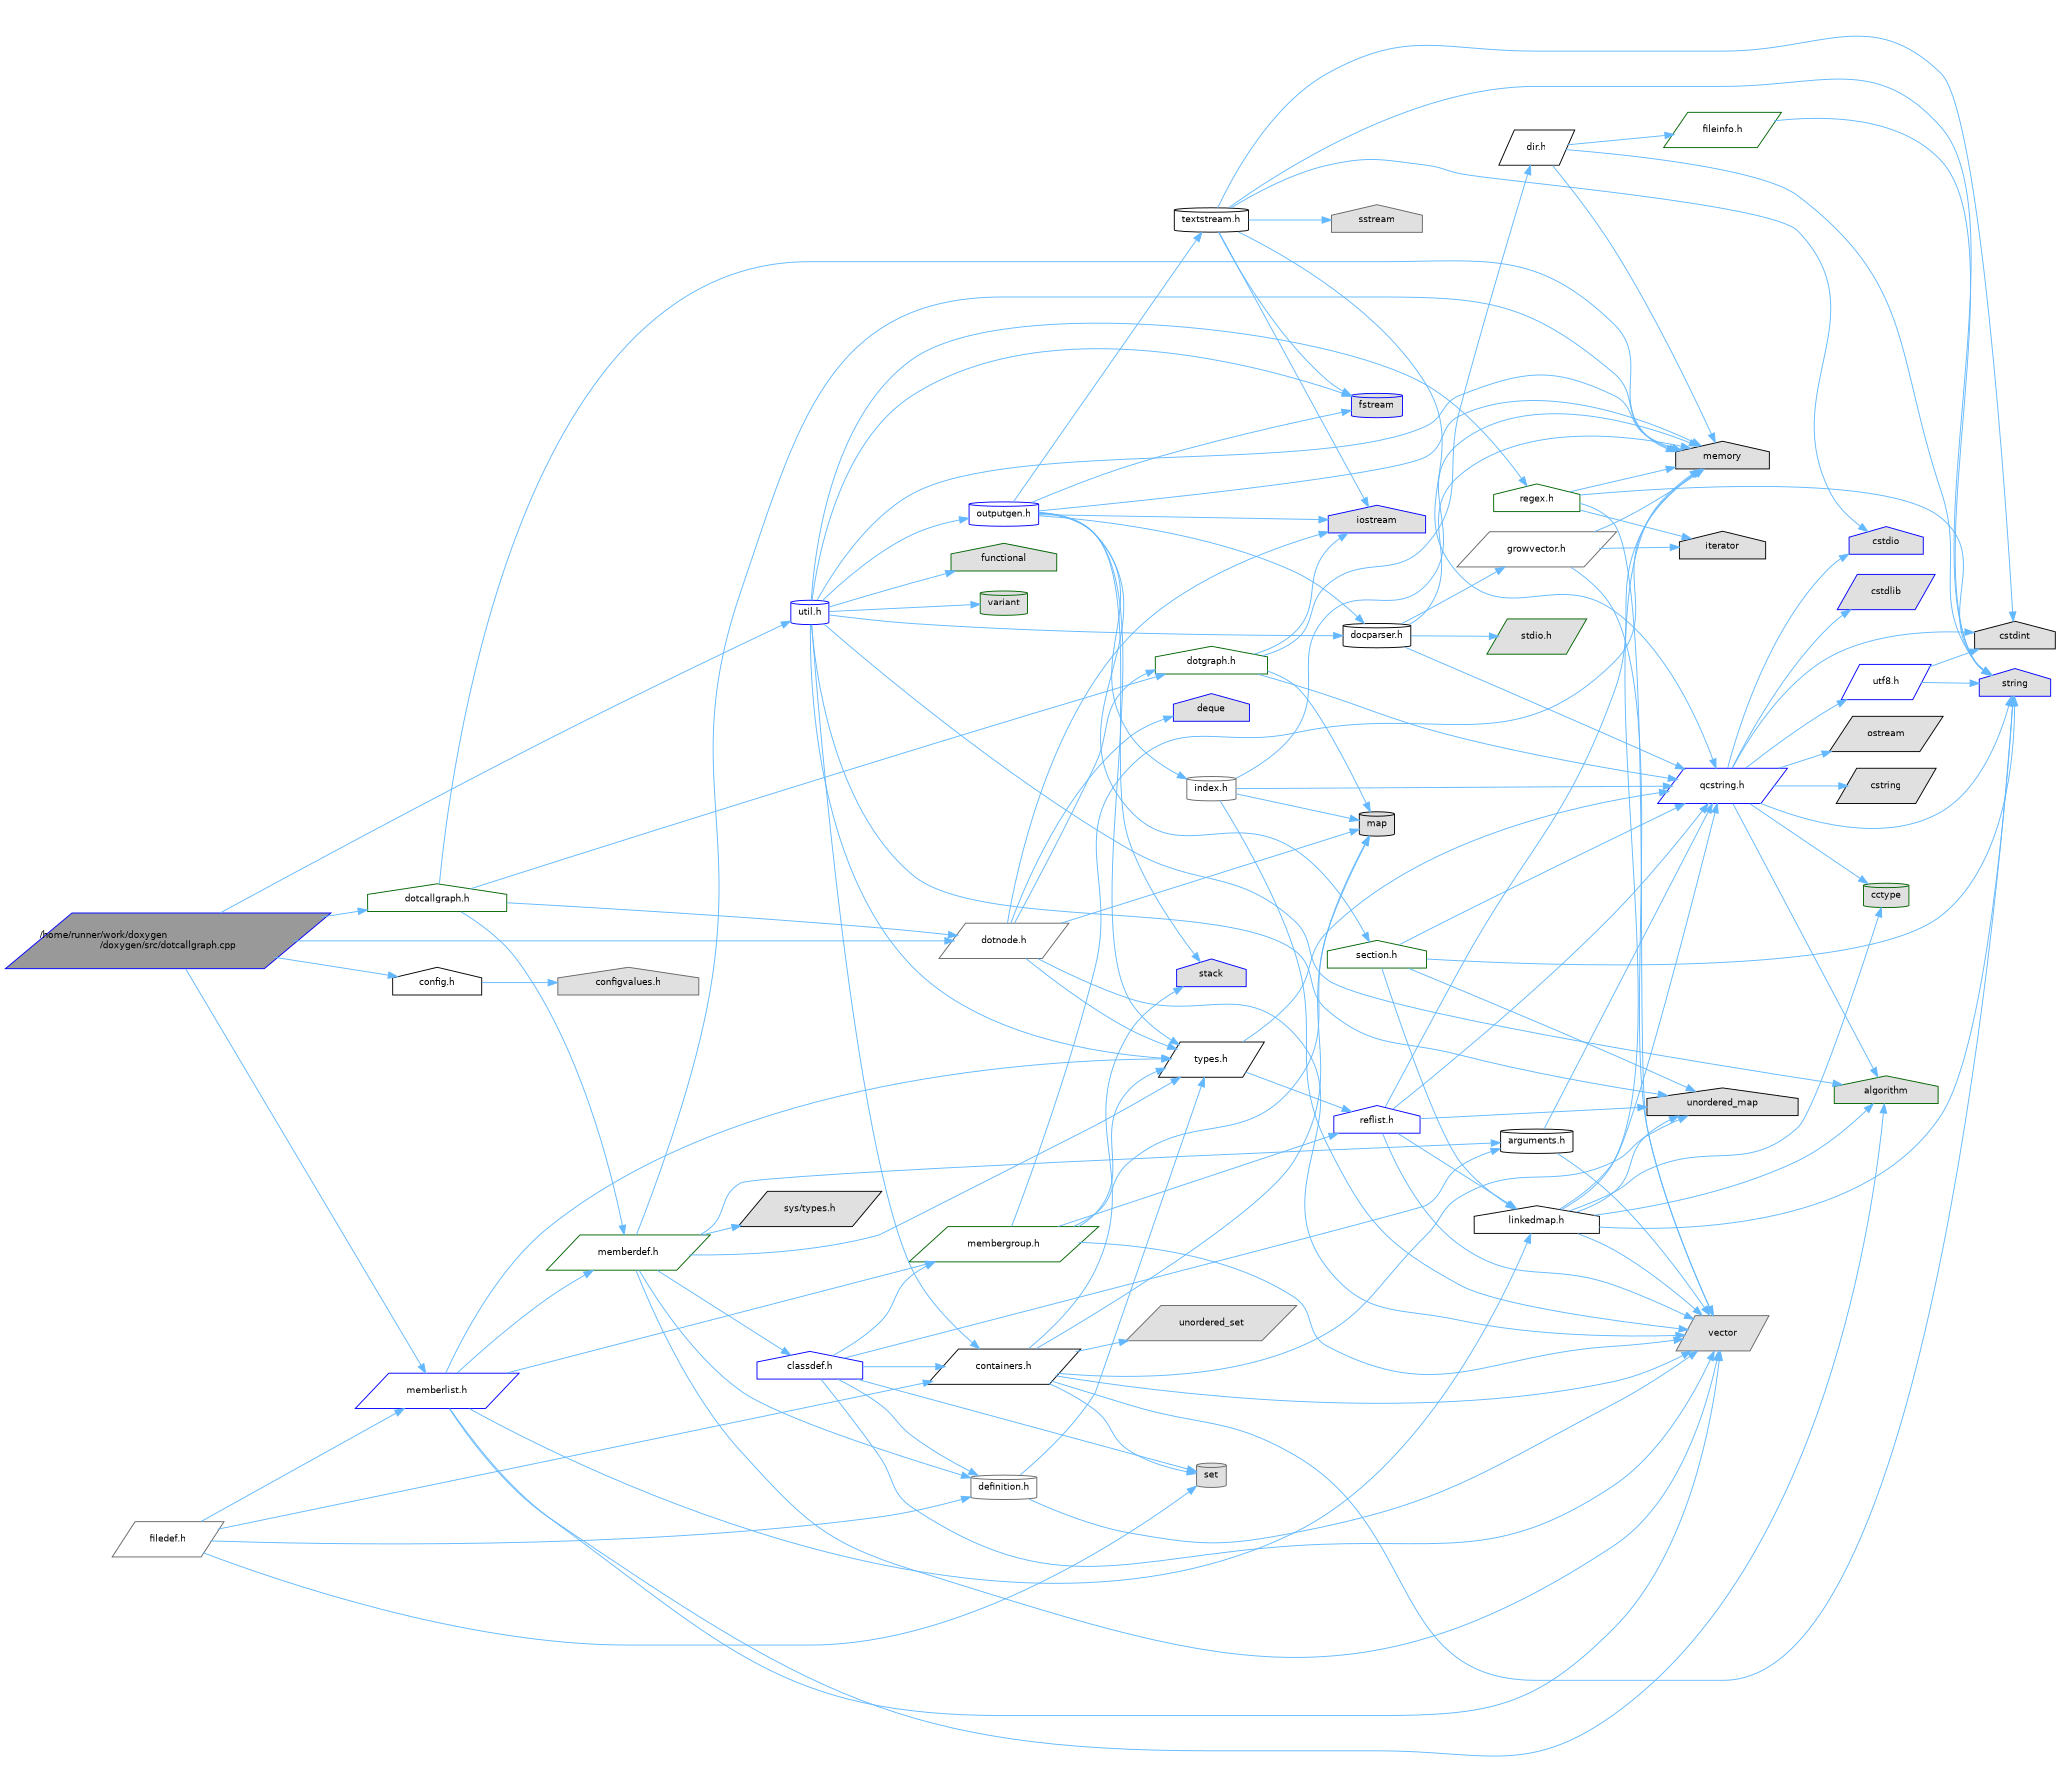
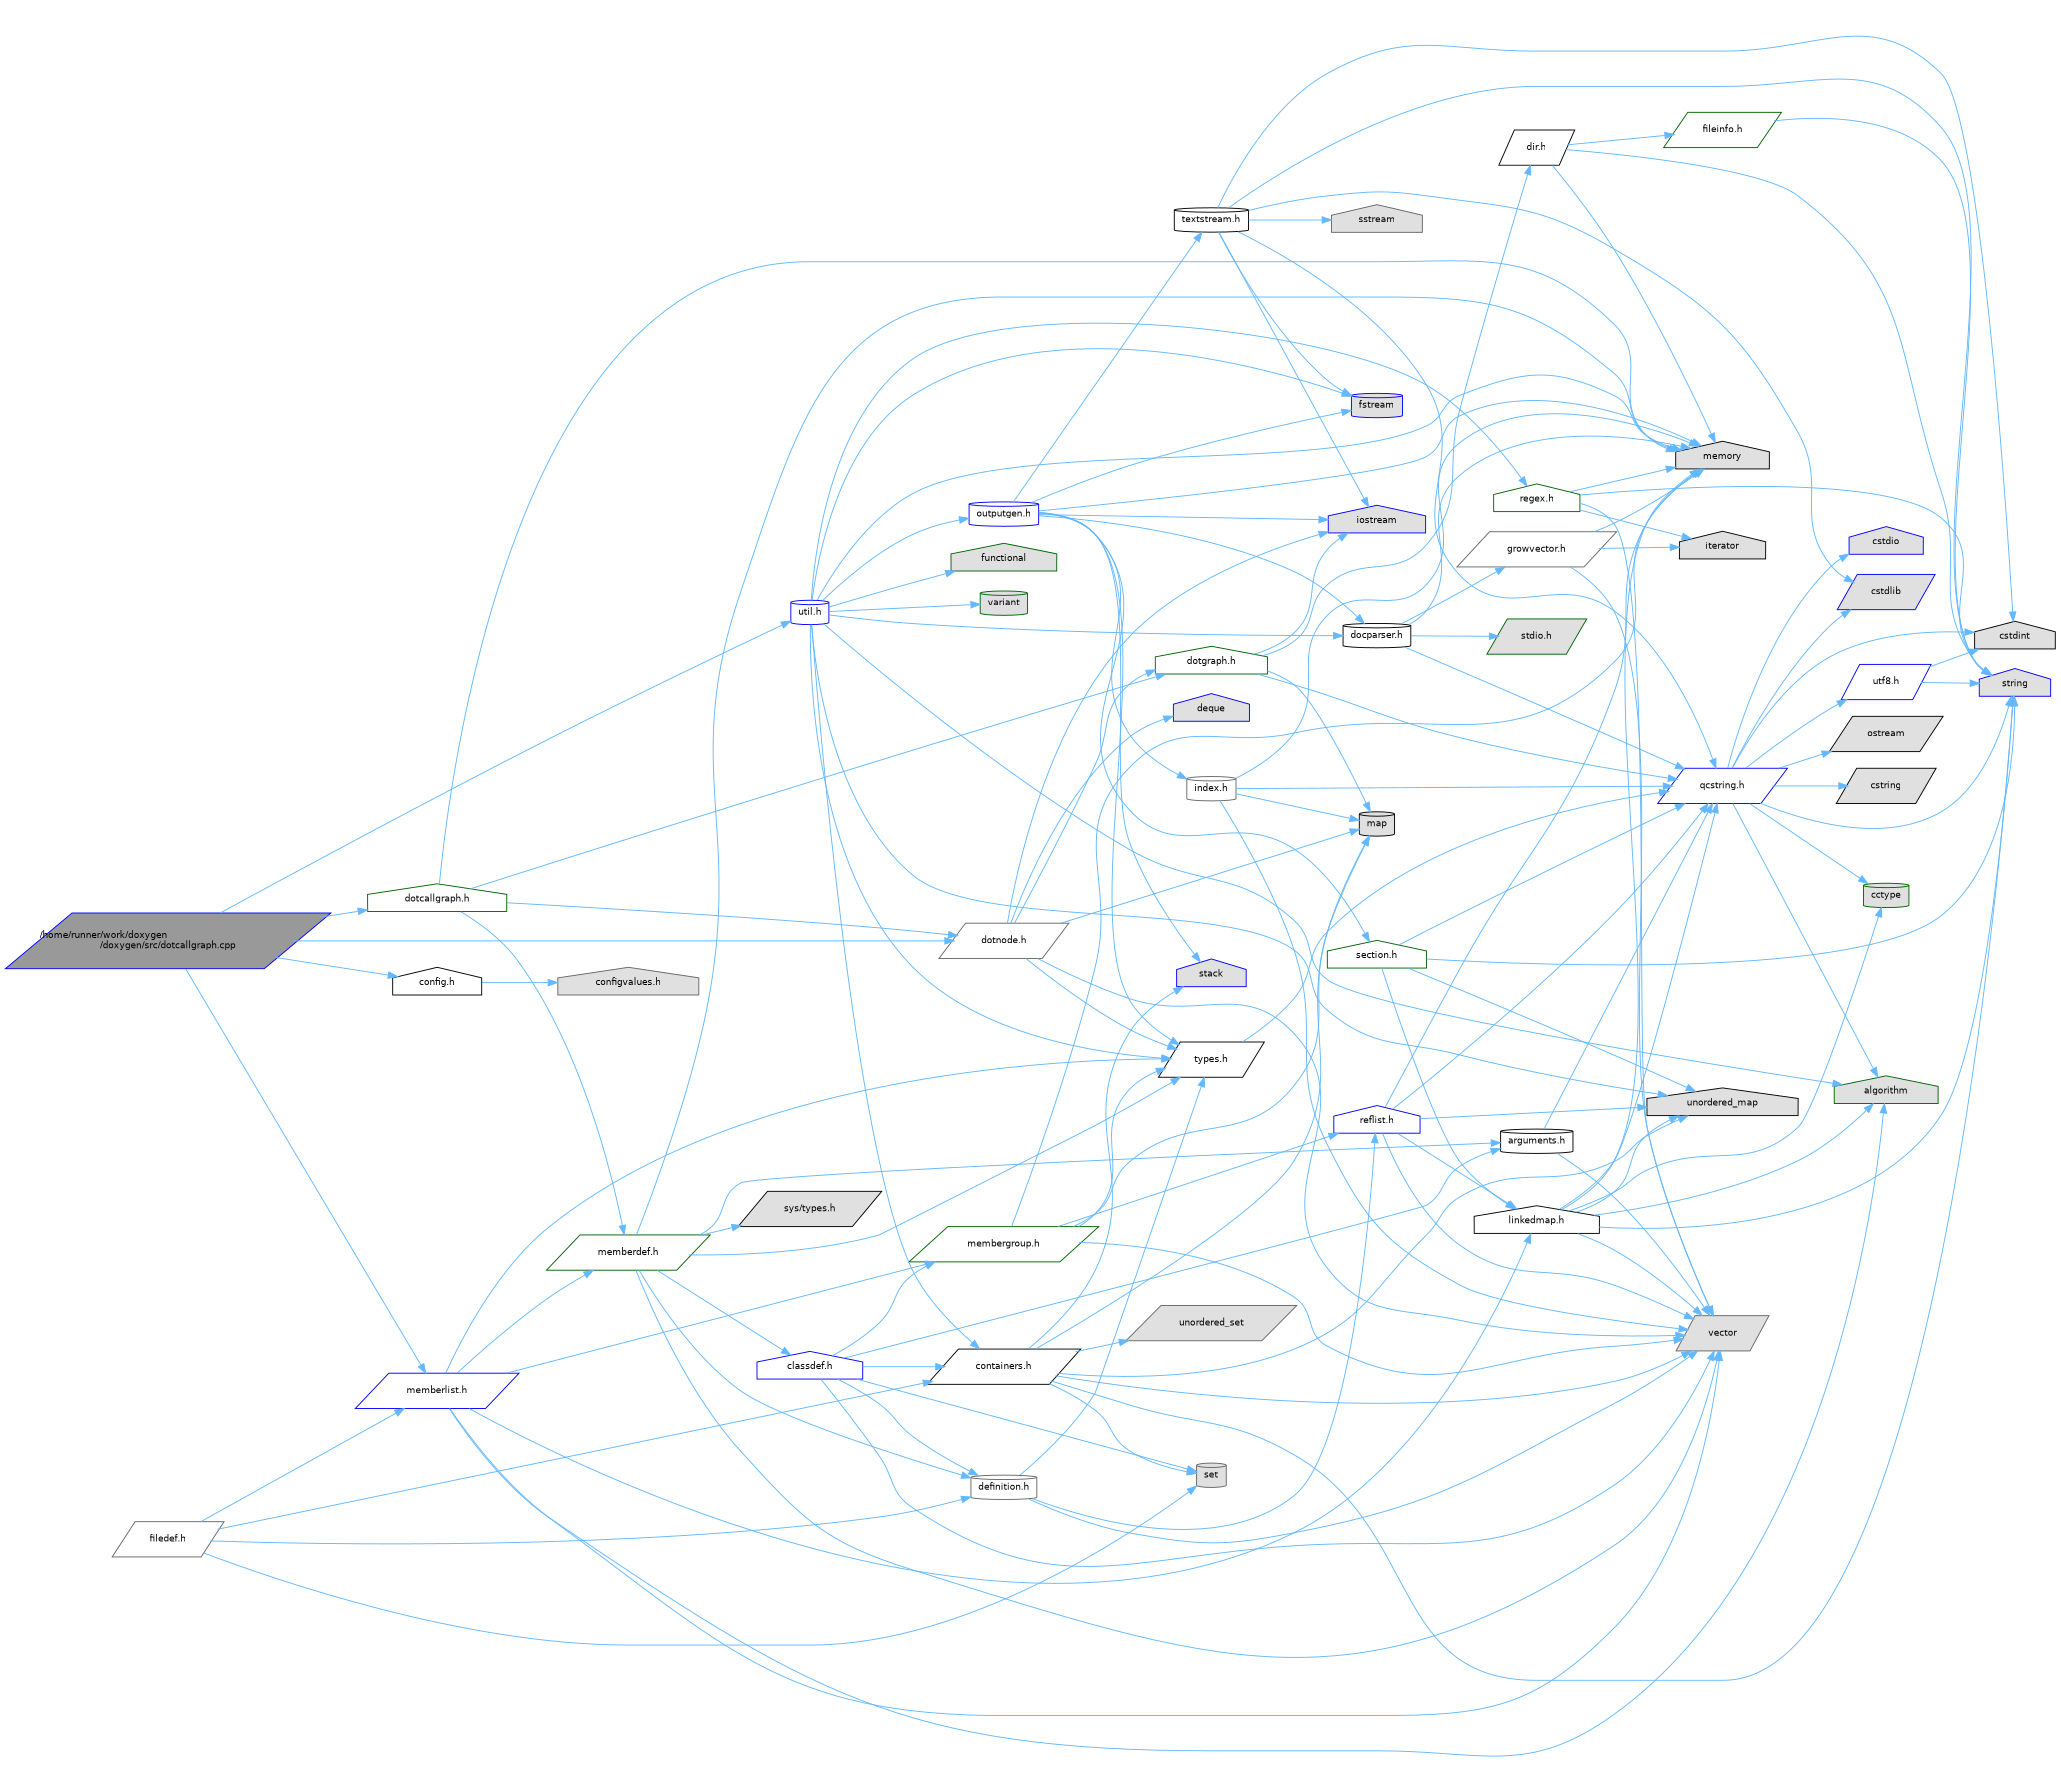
  digraph {
    rankdir=LR
    node [color=black fillcolor=white fontname=Helvetica fontsize=10 shape=house style=filled]
    edge [color=steelblue1 fontname=Helvetica fontsize=10 labelfontname=Helvetica labelfontsize=10 style=solid]
    n1 [color=blue fillcolor=grey60 fontcolor=black height=0.2 label="/home/runner/work/doxygen\l/doxygen/src/dotcallgraph.cpp" shape=parallelogram width=0.4]
    n2 [color=darkgreen height=0.2 label="dotcallgraph.h" width=0.4]
    n3 [color=gray40 height=0.2 label="dotnode.h" shape=parallelogram width=0.4]
    n4 [color=blue height=0.2 label="memberlist.h" shape=parallelogram width=0.4]
    n5 [height=0.2 label="config.h" width=0.4]
    n6 [color=blue height=0.2 label="util.h" shape=cylinder width=0.4]
    n7 [fillcolor="#E0E0E0" height=0.2 label=memory width=0.4]
    n8 [color=darkgreen height=0.2 label="dotgraph.h" width=0.4]
    n9 [color=darkgreen height=0.2 label="memberdef.h" shape=parallelogram width=0.4]
    n10 [color=gray40 fillcolor="#E0E0E0" height=0.2 label=vector shape=parallelogram width=0.4]
    n11 [fillcolor="#E0E0E0" height=0.2 label=map shape=cylinder width=0.4]
    n12 [color=blue fillcolor="#E0E0E0" height=0.2 label=deque width=0.4]
    n13 [color=blue fillcolor="#E0E0E0" height=0.2 label=iostream width=0.4]
    n14 [height=0.2 label="types.h" shape=parallelogram width=0.4]
    n15 [color=darkgreen fillcolor="#E0E0E0" height=0.2 label=algorithm width=0.4]
    n16 [height=0.2 label="linkedmap.h" width=0.4]
    n17 [color=darkgreen height=0.2 label="membergroup.h" shape=parallelogram width=0.4]
    n18 [color=gray40 fillcolor="#E0E0E0" height=0.2 label="configvalues.h" width=0.4]
    n19 [fillcolor="#E0E0E0" height=0.2 label=unordered_map width=0.4]
    n20 [height=0.2 label="containers.h" shape=parallelogram width=0.4]
    n21 [color=darkgreen fillcolor="#E0E0E0" height=0.2 label=functional width=0.4]
    n22 [color=blue fillcolor="#E0E0E0" height=0.2 label=fstream shape=cylinder width=0.4]
    n23 [color=darkgreen fillcolor="#E0E0E0" height=0.2 label=variant shape=cylinder width=0.4]
    n24 [height=0.2 label="docparser.h" shape=cylinder width=0.4]
    n25 [color=blue height=0.2 label="outputgen.h" shape=cylinder width=0.4]
    n26 [color=darkgreen height=0.2 label="regex.h" width=0.4]
    n27 [color=blue height=0.2 label="qcstring.h" shape=parallelogram width=0.4]
    n28 [height=0.2 label="dir.h" shape=parallelogram width=0.4]
    n29 [fillcolor="#E0E0E0" height=0.2 label="sys/types.h" shape=parallelogram width=0.4]
    n30 [color=gray40 height=0.2 label="definition.h" shape=cylinder width=0.4]
    n31 [height=0.2 label="arguments.h" shape=cylinder width=0.4]
    n32 [color=blue height=0.2 label="classdef.h" width=0.4]
    n33 [color=blue fillcolor="#E0E0E0" height=0.2 label=string width=0.4]
    n34 [color=darkgreen fillcolor="#E0E0E0" height=0.2 label=cctype shape=cylinder width=0.4]
    n35 [fillcolor="#E0E0E0" height=0.2 label=cstring shape=parallelogram width=0.4]
    n36 [color=blue fillcolor="#E0E0E0" height=0.2 label=cstdio width=0.4]
    n37 [color=blue fillcolor="#E0E0E0" height=0.2 label=cstdlib shape=parallelogram width=0.4]
    n38 [fillcolor="#E0E0E0" height=0.2 label=cstdint width=0.4]
    n39 [fillcolor="#E0E0E0" height=0.2 label=ostream shape=parallelogram width=0.4]
    n40 [color=blue height=0.2 label="utf8.h" shape=parallelogram width=0.4]
    n41 [color=darkgreen height=0.2 label="fileinfo.h" shape=parallelogram width=0.4]
    n42 [color=blue height=0.2 label="reflist.h" width=0.4]
    n43 [color=gray40 fillcolor="#E0E0E0" height=0.2 label=set shape=cylinder width=0.4]
    n44 [color=gray40 fillcolor="#E0E0E0" height=0.2 label=unordered_set shape=parallelogram width=0.4]
    n45 [color=blue fillcolor="#E0E0E0" height=0.2 label=stack width=0.4]
    n46 [color=darkgreen fillcolor="#E0E0E0" height=0.2 label="stdio.h" shape=parallelogram width=0.4]
    n47 [color=gray40 height=0.2 label="growvector.h" shape=parallelogram width=0.4]
    n48 [color=gray40 height=0.2 label="index.h" shape=cylinder width=0.4]
    n49 [color=darkgreen height=0.2 label="section.h" width=0.4]
    n50 [height=0.2 label="textstream.h" shape=cylinder width=0.4]
    n51 [fillcolor="#E0E0E0" height=0.2 label=iterator width=0.4]
    n52 [color=gray40 fillcolor="#E0E0E0" height=0.2 label=sstream width=0.4]
    n53 [color=gray40 height=0.2 label="filedef.h" shape=parallelogram width=0.4]
    n1 -> n2
    n1 -> n3
    n1 -> n4
    n1 -> n5
    n1 -> n6
    n2 -> n3
    n2 -> n7
    n2 -> n8
    n2 -> n9
    n3 -> n8
    n3 -> n10
    n3 -> n11
    n3 -> n12
    n3 -> n13
    n3 -> n14
    n4 -> n9
    n4 -> n10
    n4 -> n14
    n4 -> n15
    n4 -> n16
    n4 -> n17
    n5 -> n18
    n6 -> n7
    n6 -> n14
    n6 -> n15
    n6 -> n19
    n6 -> n20
    n6 -> n21
    n6 -> n22
    n6 -> n23
    n6 -> n24
    n6 -> n25
    n6 -> n26
    n8 -> n11
    n8 -> n13
    n8 -> n27
    n8 -> n28
    n9 -> n7
    n9 -> n10
    n9 -> n14
    n9 -> n29
    n9 -> n30
    n9 -> n31
    n9 -> n32
    n14 -> n27
    n16 -> n7
    n16 -> n10
    n16 -> n15
    n16 -> n19
    n16 -> n27
    n16 -> n33
    n16 -> n34
    n17 -> n7
    n17 -> n10
    n17 -> n11
    n17 -> n14
    n17 -> n42
    n20 -> n10
    n20 -> n11
    n20 -> n19
    n20 -> n33
    n20 -> n43
    n20 -> n44
    n20 -> n45
    n24 -> n7
    n24 -> n27
    n24 -> n46
    n24 -> n47
    n25 -> n7
    n25 -> n13
    n25 -> n14
    n25 -> n22
    n25 -> n24
    n25 -> n45
    n25 -> n48
    n25 -> n49
    n25 -> n50
    n26 -> n7
    n26 -> n10
    n26 -> n33
    n26 -> n51
    n27 -> n15
    n27 -> n33
    n27 -> n34
    n27 -> n35
    n27 -> n36
    n27 -> n37
    n27 -> n38
    n27 -> n39
    n27 -> n40
    n28 -> n7
    n28 -> n33
    n28 -> n41
    n30 -> n10
    n30 -> n14
-   n14 -> n42
+   n30 -> n42
    n31 -> n10
    n31 -> n27
    n32 -> n10
    n32 -> n17
    n32 -> n20
    n32 -> n30
    n32 -> n31
    n32 -> n43
    n40 -> n33
    n40 -> n38
    n41 -> n33
    n42 -> n7
    n42 -> n10
    n42 -> n16
    n42 -> n19
    n42 -> n27
    n47 -> n7
    n47 -> n10
    n47 -> n51
    n48 -> n7
    n48 -> n10
    n48 -> n11
    n48 -> n27
    n49 -> n16
    n49 -> n19
    n49 -> n27
    n49 -> n33
    n50 -> n13
    n50 -> n22
    n50 -> n27
    n50 -> n33
-   n50 -> n36
+   n50 -> n37
    n50 -> n38
    n50 -> n52
    n53 -> n4
    n53 -> n20
    n53 -> n30
    n53 -> n43
  }
